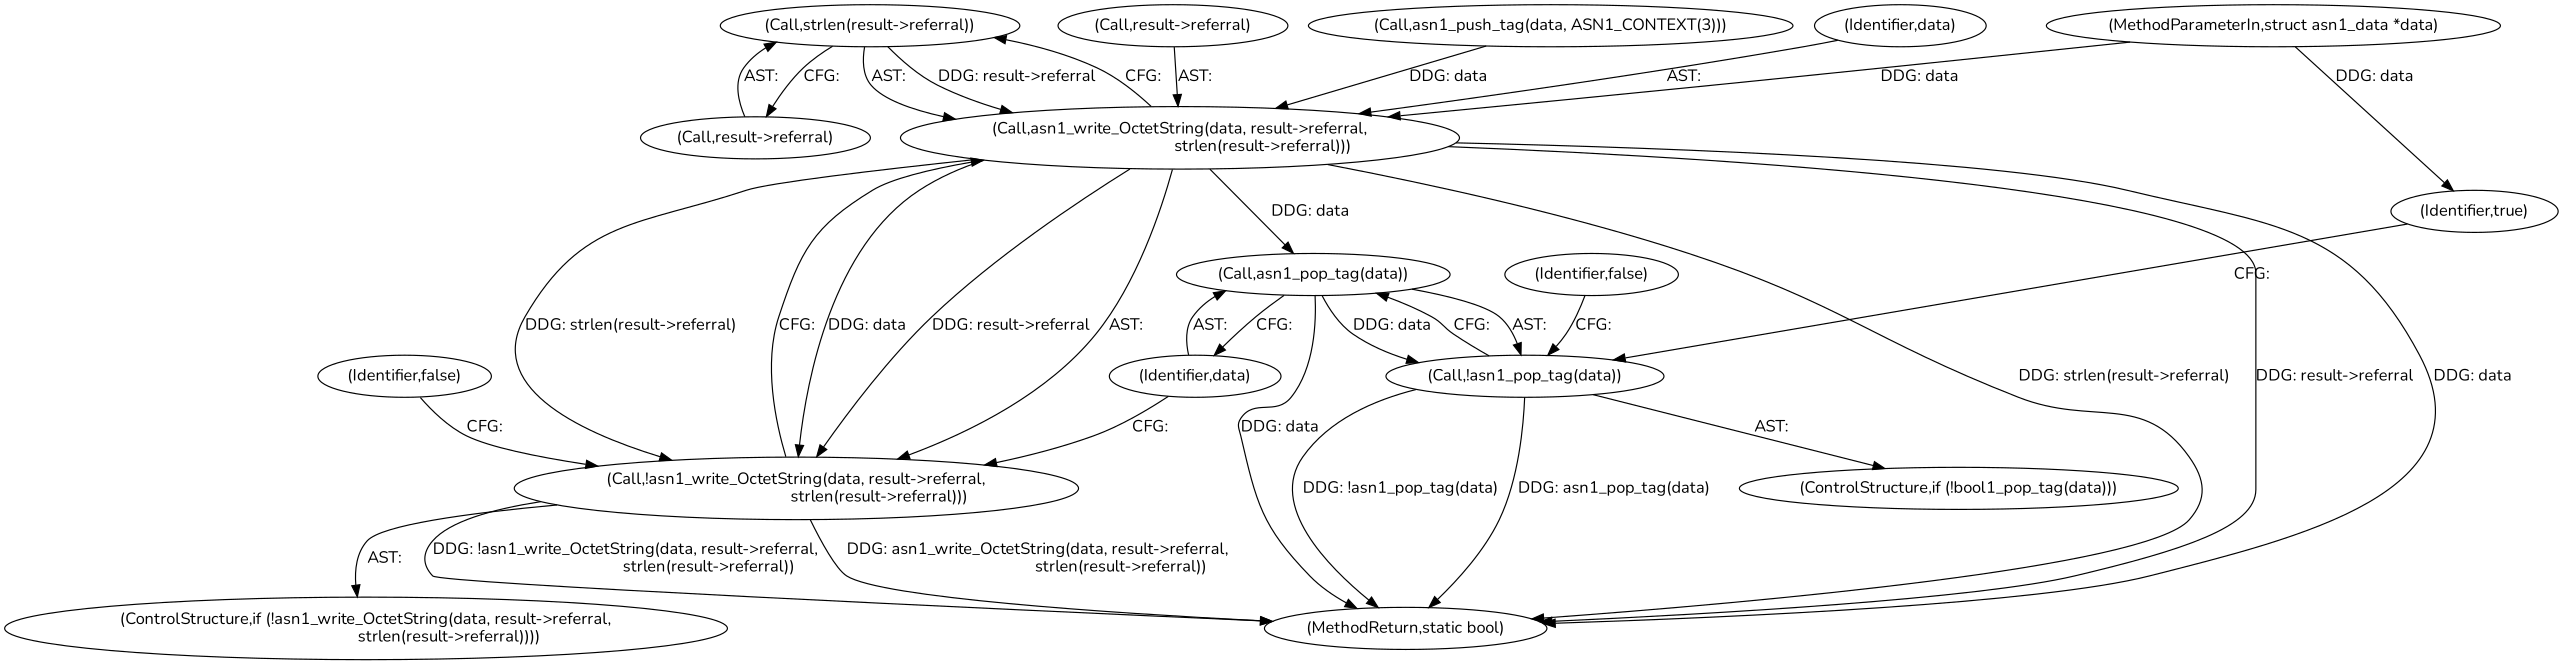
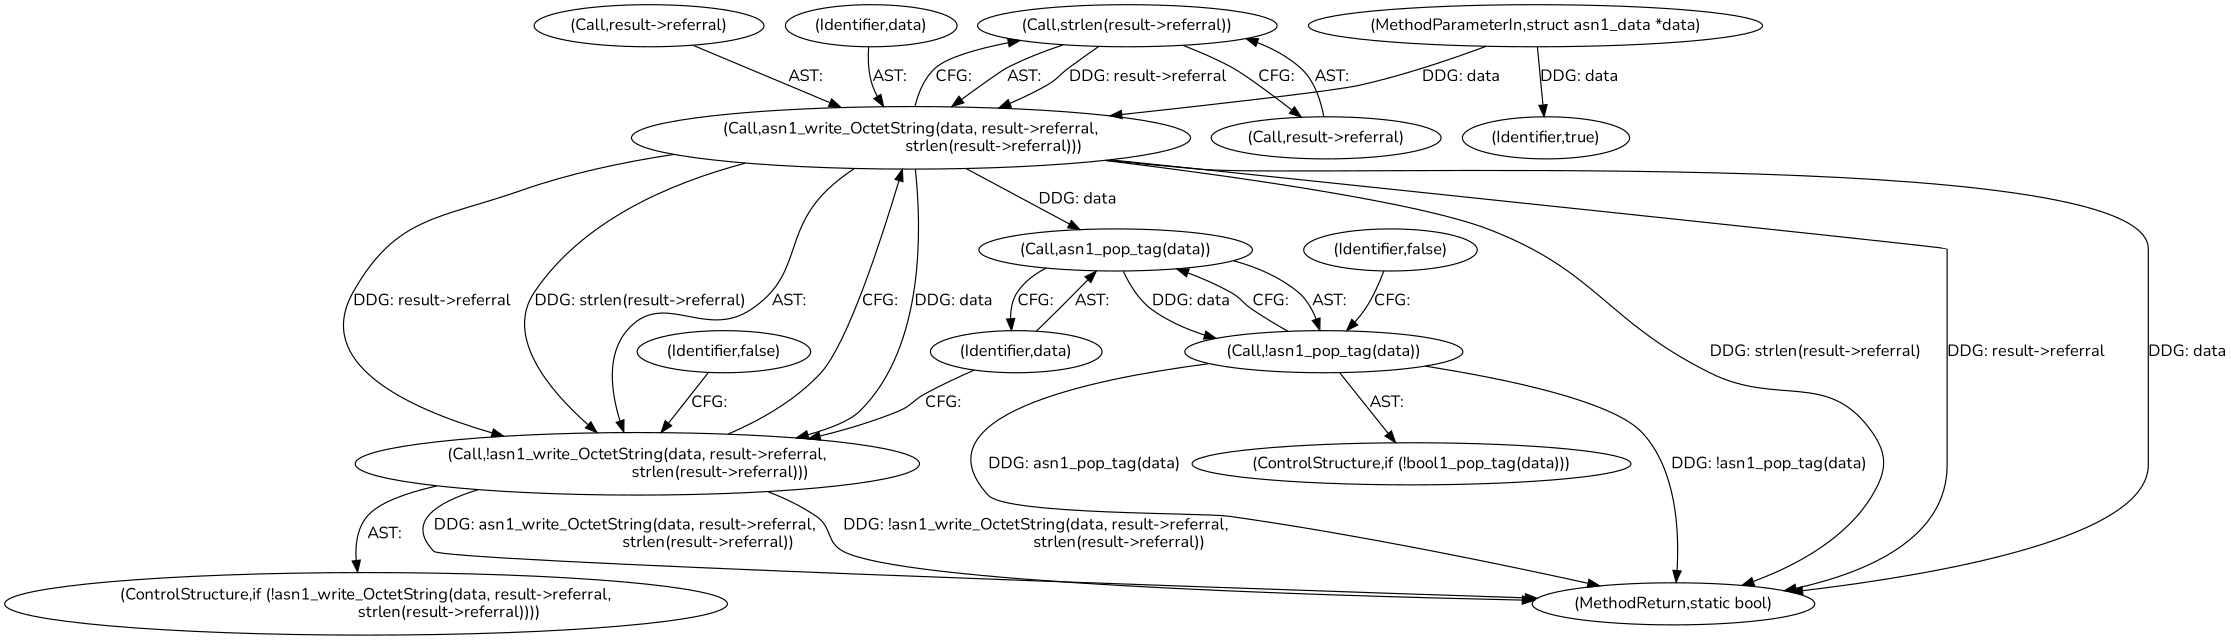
  digraph {
    fontname=Nunito
    node [fontname=Nunito]
    edge [fontname=Nunito]
    n1 [label="(Call,strlen(result->referral))"]
    n2 [label="(Call,asn1_write_OctetString(data, result->referral,\n                                      strlen(result->referral)))"]
    n3 [label="(Call,result->referral)"]
    n4 [label="(Call,!asn1_write_OctetString(data, result->referral,\n                                      strlen(result->referral)))"]
    n5 [label="(Call,asn1_pop_tag(data))"]
    n6 [label="(MethodReturn,static bool)"]
    n7 [label="(ControlStructure,if (!asn1_write_OctetString(data, result->referral,\n                                      strlen(result->referral))))"]
    n8 [label="(Call,!asn1_pop_tag(data))"]
    n9 [label="(Identifier,data)"]
    n10 [label="(ControlStructure,if (!bool1_pop_tag(data)))"]
    n11 [label="(MethodParameterIn,struct asn1_data *data)"]
    n12 [label="(Identifier,true)"]
    n13 [label="(Identifier,false)"]
    n14 [label="(Identifier,false)"]
    n15 [label="(Call,result->referral)"]
-   n16 [label="(Call,asn1_push_tag(data, ASN1_CONTEXT(3)))"]
    n17 [label="(Identifier,data)"]
    n1 -> n2 [label="AST: "]
    n1 -> n2 [label="DDG: result->referral"]
    n1 -> n3 [label="CFG: "]
    n2 -> n1 [label="CFG: "]
    n2 -> n4 [label="AST: "]
    n2 -> n4 [label="DDG: data"]
    n2 -> n4 [label="DDG: result->referral"]
    n2 -> n4 [label="DDG: strlen(result->referral)"]
    n2 -> n5 [label="DDG: data"]
    n2 -> n6 [label="DDG: strlen(result->referral)"]
    n2 -> n6 [label="DDG: result->referral"]
    n2 -> n6 [label="DDG: data"]
    n3 -> n1 [label="AST: "]
    n4 -> n2 [label="CFG: "]
    n4 -> n6 [label="DDG: asn1_write_OctetString(data, result->referral,\n                                      strlen(result->referral))"]
    n4 -> n6 [label="DDG: !asn1_write_OctetString(data, result->referral,\n                                      strlen(result->referral))"]
    n4 -> n7 [label="AST: "]
-   n5 -> n6 [label="DDG: data"]
    n5 -> n8 [label="AST: "]
    n5 -> n8 [label="DDG: data"]
    n5 -> n9 [label="CFG: "]
    n8 -> n5 [label="CFG: "]
    n8 -> n6 [label="DDG: !asn1_pop_tag(data)"]
    n8 -> n6 [label="DDG: asn1_pop_tag(data)"]
    n8 -> n10 [label="AST: "]
    n9 -> n4 [label="CFG: "]
    n9 -> n5 [label="AST: "]
    n11 -> n2 [label="DDG: data"]
    n11 -> n12 [label="DDG: data"]
-   n12 -> n8 [label="CFG: "]
    n13 -> n4 [label="CFG: "]
    n14 -> n8 [label="CFG: "]
    n15 -> n2 [label="AST: "]
-   n16 -> n2 [label="DDG: data"]
    n17 -> n2 [label="AST: "]
  }
